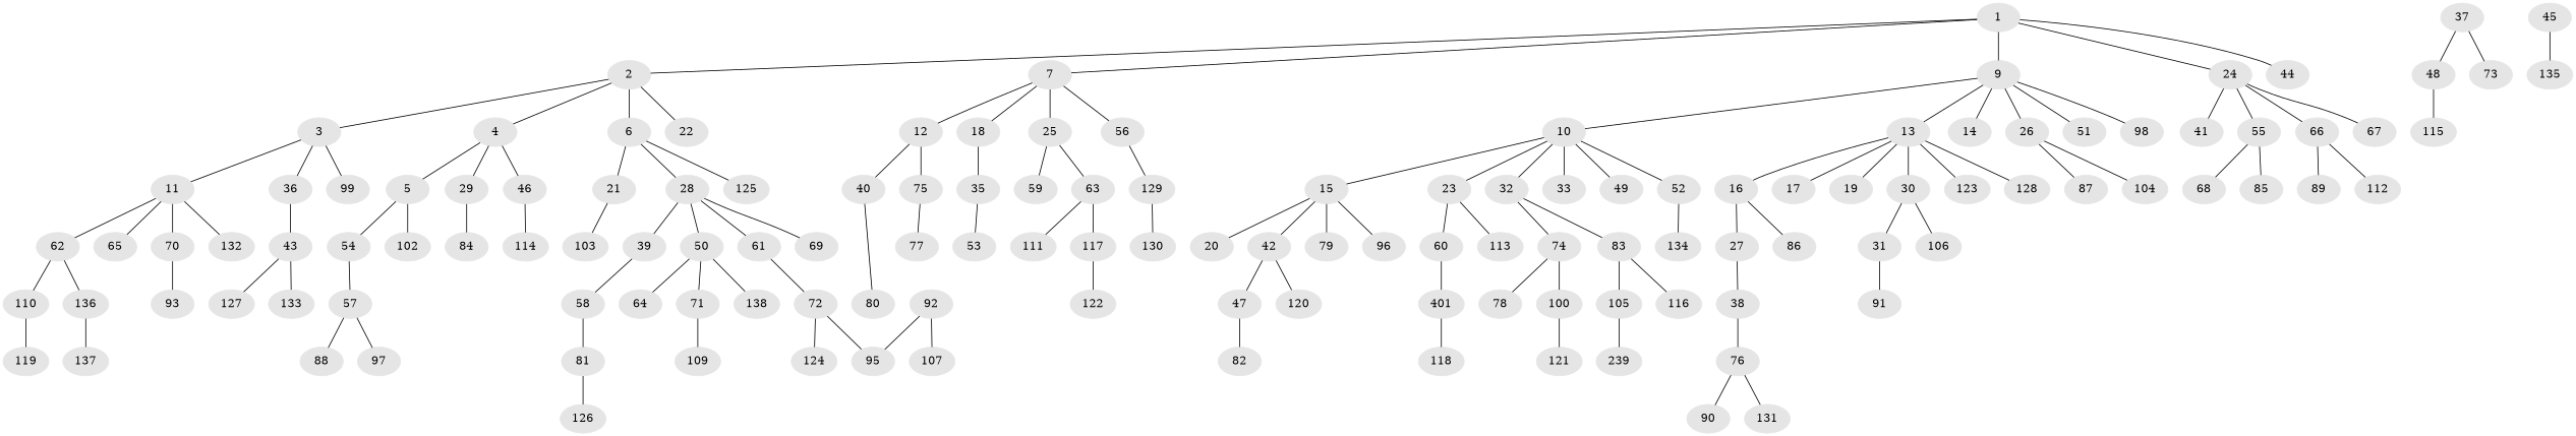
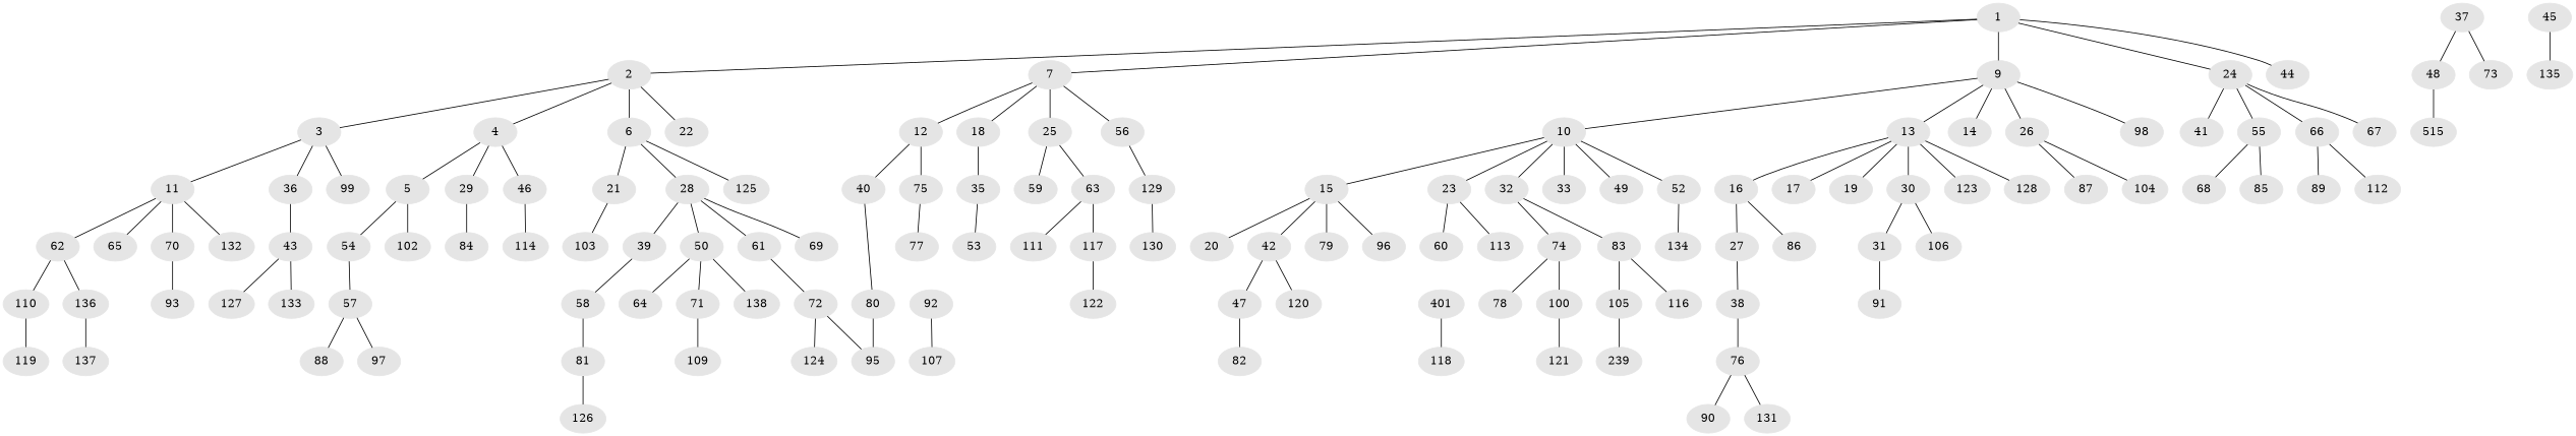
  graph {
    node [color=gray90 style=filled]
    1
    2
    7
    9
    24
    44
    3
    4
    6
    22
    12
    18
    25
    56
    10
    13
    14
    26
-   51
    98
    41
    55
    66
    67
    11
    36
    99
    5
    29
    46
    21
    28
    125
    62
    65
    70
    132
    43
    54
    102
    84
    114
    57
    103
    39
    50
    61
    69
    40
    75
    35
    59
    63
    129
    37
    48
    73
    45
    135
    15
    23
    32
    33
    49
    52
    16
    17
    19
    30
    123
    128
    87
    104
    20
    42
    79
    96
    60
    113
    74
    83
    134
    110
    136
    93
    80
    77
    27
    86
    31
    106
    47
    120
    38
    53
    n96 [label=401]
    68
    85
    89
    112
    111
    117
    76
    58
    64
    71
    138
    72
    91
    78
    100
    105
    116
    127
    133
-   115
+   115 [label=515]
    90
    131
    81
    82
    109
    88
    97
    130
    126
    118
    124
    95
    119
    137
    122
    92
    107
    121
    n135 [label=239]
    1 -- 2
    1 -- 7
    1 -- 9
    1 -- 24
    1 -- 44
    2 -- 3
    2 -- 4
    2 -- 6
    2 -- 22
    7 -- 12
    7 -- 18
    7 -- 25
    7 -- 56
    9 -- 10
    9 -- 13
    9 -- 14
    9 -- 26
-   9 -- 51
    9 -- 98
    24 -- 41
    24 -- 55
    24 -- 66
    24 -- 67
    3 -- 11
    3 -- 36
    3 -- 99
    4 -- 5
    4 -- 29
    4 -- 46
    6 -- 21
    6 -- 28
    6 -- 125
    12 -- 40
    12 -- 75
    18 -- 35
    25 -- 59
    25 -- 63
    56 -- 129
    10 -- 15
    10 -- 23
    10 -- 32
    10 -- 33
    10 -- 49
    10 -- 52
    13 -- 16
    13 -- 17
    13 -- 19
    13 -- 30
    13 -- 123
    13 -- 128
    26 -- 87
    26 -- 104
    55 -- 68
    55 -- 85
    66 -- 89
    66 -- 112
    11 -- 62
    11 -- 65
    11 -- 70
    11 -- 132
    36 -- 43
    5 -- 54
    5 -- 102
    29 -- 84
    46 -- 114
    21 -- 103
    28 -- 39
    28 -- 50
    28 -- 61
    28 -- 69
    62 -- 110
    62 -- 136
    70 -- 93
    43 -- 127
    43 -- 133
    54 -- 57
    57 -- 88
    57 -- 97
    39 -- 58
    50 -- 64
    50 -- 71
    50 -- 138
    61 -- 72
    40 -- 80
    75 -- 77
    35 -- 53
    63 -- 111
    63 -- 117
    129 -- 130
    37 -- 48
    37 -- 73
    48 -- 115
    45 -- 135
    15 -- 20
    15 -- 42
    15 -- 79
    15 -- 96
    23 -- 60
    23 -- 113
    32 -- 74
    32 -- 83
    52 -- 134
    16 -- 27
    16 -- 86
    30 -- 31
    30 -- 106
    42 -- 47
    42 -- 120
-   60 -- n96
    74 -- 78
    74 -- 100
    83 -- 105
    83 -- 116
    110 -- 119
    136 -- 137
    27 -- 38
    31 -- 91
    47 -- 82
    38 -- 76
    n96 -- 118
    117 -- 122
    76 -- 90
    76 -- 131
    58 -- 81
    71 -- 109
    72 -- 124
    72 -- 95
    100 -- 121
    105 -- n135
    81 -- 126
-   92 -- 95
+   80 -- 95
    92 -- 107
  }
